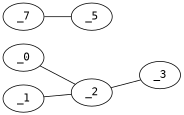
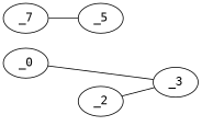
  graph {
    fontname="DejaVu Sans Mono"
    rankdir=LR
    node [fontname="DejaVu Sans Mono"]
    edge [fontname="DejaVu Sans Mono"]
    _0 [x=2.24 y=2.75]
    _3 [x=0.742367 y=2.40211]
    _5 [x=1.37449 y=2.25551]
-   _1 [x=2.16033 y=1.12335]
    _2 [x=0.49479 y=1.35459]
    n6 [label=_7 x=0.60999 y=1.71331]
-   _0 -- _2
-   _1 -- _2
+   _0 -- _3
    _2 -- _3
    n6 -- _5
  }
